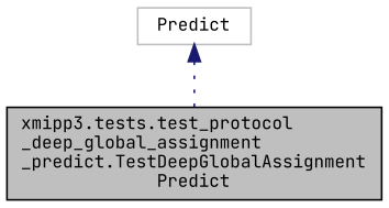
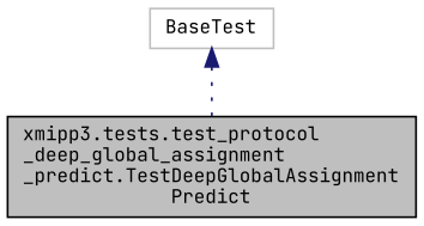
  digraph {
    fontname="JetBrains Mono"
    node [fontname="JetBrains Mono" fontsize=10 shape=record style=filled]
    n1 [color=black fillcolor=grey75 fontcolor=black height=0.2 label="xmipp3.tests.test_protocol\l_deep_global_assignment\l_predict.TestDeepGlobalAssignment\lPredict" width=0.4]
-   n2 [color=grey75 fillcolor=white height=0.2 label=Predict width=0.4]
+   n2 [color=grey75 fillcolor=white height=0.2 label=BaseTest width=0.4]
    n2 -> n1 [color=midnightblue dir=back fontname="JetBrains Mono" fontsize=10 labelfontname=Helvetica labelfontsize=10 style=dotted]
  }
